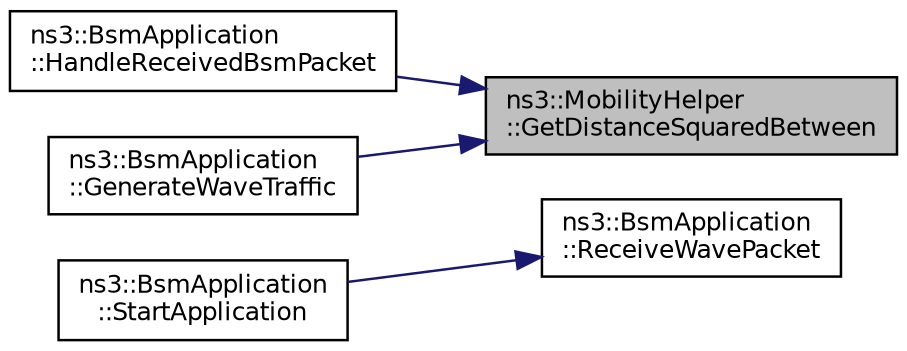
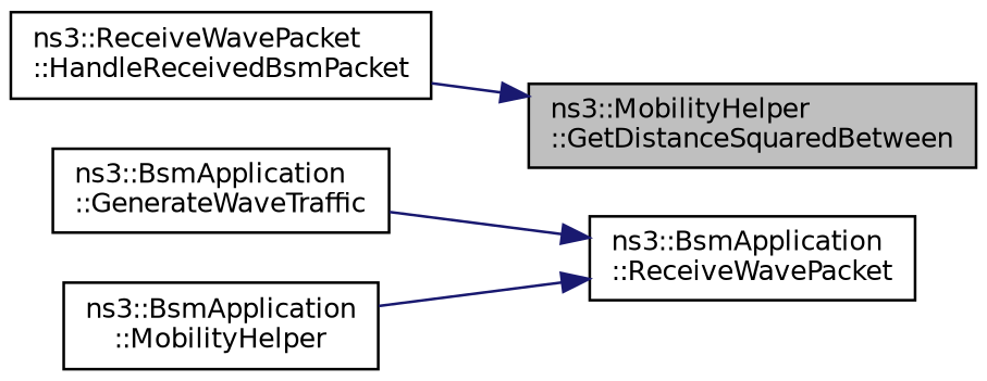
  digraph {
    rankdir=RL
    node [color=black fillcolor=white fontname=Helvetica fontsize=10 shape=record style=filled]
    edge [color=midnightblue dir=back fontname=Helvetica fontsize=10 labelfontname=Helvetica labelfontsize=10 style=solid]
    n1 [fillcolor=grey75 fontcolor=black height=0.2 label="ns3::MobilityHelper\l::GetDistanceSquaredBetween" width=0.4]
    n2 [height=0.2 label="ns3::BsmApplication\l::GenerateWaveTraffic" width=0.4]
-   n3 [height=0.2 label="ns3::BsmApplication\l::HandleReceivedBsmPacket" width=0.4]
-   n4 [height=0.2 label="ns3::BsmApplication\l::StartApplication" width=0.4]
+   n3 [height=0.2 label="ns3::ReceiveWavePacket\l::HandleReceivedBsmPacket" width=0.4]
+   n4 [height=0.2 label="ns3::BsmApplication\l::MobilityHelper" width=0.4]
    n5 [height=0.2 label="ns3::BsmApplication\l::ReceiveWavePacket" width=0.4]
-   n1 -> n2
+   n5 -> n2
    n1 -> n3
    n5 -> n4
  }
